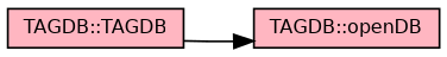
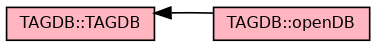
  digraph {
    rankdir=RL
    node [color=black fillcolor=lightpink fontname=Helvetica fontsize=10 shape=record style=filled]
    n1 [fontcolor=black height=0.2 label="TAGDB::openDB" width=0.4]
    n2 [height=0.2 label="TAGDB::TAGDB" width=0.4]
-   n1 -> n2 [color=black dir=back fontname=Helvetica fontsize=10 labelfontname=Helvetica labelfontsize=10 style=solid]
+   n2 -> n1 [color=black dir=back fontname=Helvetica fontsize=10 labelfontname=Helvetica labelfontsize=10 style=solid]
  }
